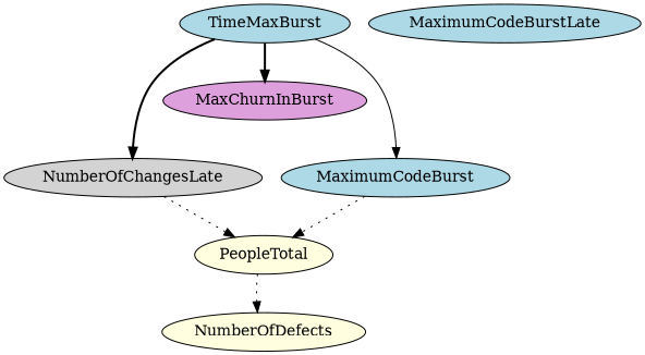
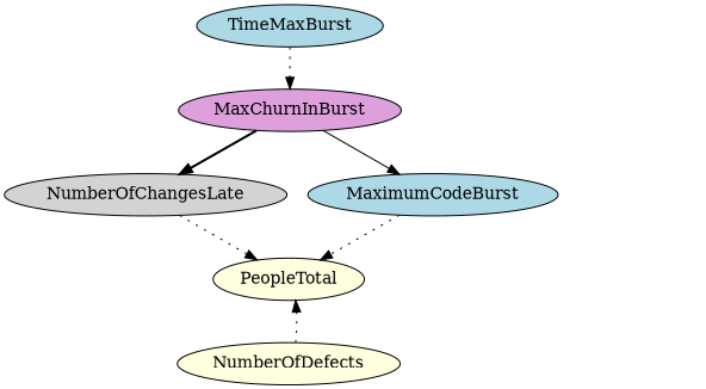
  digraph {
    node [fillcolor=lightblue style=filled]
    edge [style=dotted]
    NumberOfChangesLate [fillcolor=lightgrey]
    PeopleTotal [fillcolor=lightyellow]
    NumberOfDefects [fillcolor=lightyellow]
    MaximumCodeBurst
    MaxChurnInBurst [fillcolor=plum]
    TimeMaxBurst
-   MaximumCodeBurstLate
    NumberOfChangesLate -> PeopleTotal
-   PeopleTotal -> NumberOfDefects
+   NumberOfDefects -> PeopleTotal
    MaximumCodeBurst -> PeopleTotal
-   TimeMaxBurst -> MaximumCodeBurst [style=solid]
-   TimeMaxBurst -> NumberOfChangesLate [style=bold]
-   TimeMaxBurst -> MaxChurnInBurst [style=bold]
+   MaxChurnInBurst -> MaximumCodeBurst [style=solid]
+   MaxChurnInBurst -> NumberOfChangesLate [style=bold]
+   TimeMaxBurst -> MaxChurnInBurst
  }
